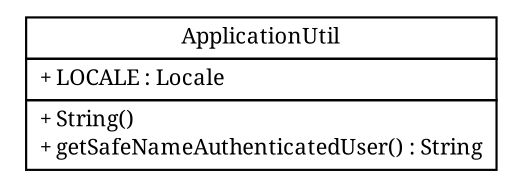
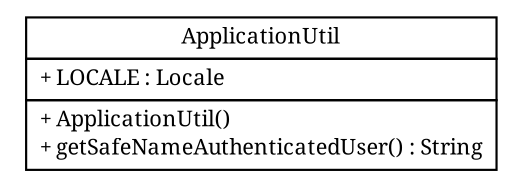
  digraph {
    nodesep=0.25
    ranksep=0.5
    fontname="Noto Serif"
-   n1 [fontcolor=black fontname="Noto Serif" fontsize=10.0 label=<<table title="br.gov.to.sefaz.util.application.ApplicationUtil" border="0" cellborder="1" cellspacing="0" cellpadding="2" port="p" href="./ApplicationUtil.html"> 		<tr><td><table border="0" cellspacing="0" cellpadding="1"> <tr><td align="center" balign="center"> ApplicationUtil </td></tr> 		</table></td></tr> 		<tr><td><table border="0" cellspacing="0" cellpadding="1"> <tr><td align="left" balign="left"> + LOCALE : Locale </td></tr> 		</table></td></tr> 		<tr><td><table border="0" cellspacing="0" cellpadding="1"> <tr><td align="left" balign="left"> + String() </td></tr> <tr><td align="left" balign="left"> + getSafeNameAuthenticatedUser() : String </td></tr> 		</table></td></tr> 		</table>> shape=plaintext]
+   n1 [fontcolor=black fontname="Noto Serif" fontsize=10.0 label=<<table title="br.gov.to.sefaz.util.application.ApplicationUtil" border="0" cellborder="1" cellspacing="0" cellpadding="2" port="p" href="./ApplicationUtil.html"> 		<tr><td><table border="0" cellspacing="0" cellpadding="1"> <tr><td align="center" balign="center"> ApplicationUtil </td></tr> 		</table></td></tr> 		<tr><td><table border="0" cellspacing="0" cellpadding="1"> <tr><td align="left" balign="left"> + LOCALE : Locale </td></tr> 		</table></td></tr> 		<tr><td><table border="0" cellspacing="0" cellpadding="1"> <tr><td align="left" balign="left"> + ApplicationUtil() </td></tr> <tr><td align="left" balign="left"> + getSafeNameAuthenticatedUser() : String </td></tr> 		</table></td></tr> 		</table>> shape=plaintext]
  }
